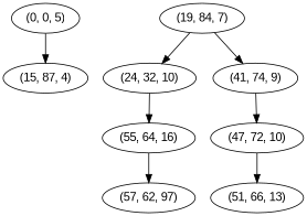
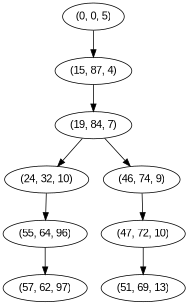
  digraph {
    fontname="Liberation Sans"
    node [fontname="Liberation Sans"]
    edge [fontname="Liberation Sans"]
    n1 [label="(0, 0, 5)"]
    "(15, 87, 4)"
    "(19, 84, 7)"
    "(24, 32, 10)"
-   "(46, 74, 9)" [label="(41, 74, 9)"]
-   "(55, 64, 16)"
+   "(46, 74, 9)"
+   "(55, 64, 16)" [label="(55, 64, 96)"]
    "(47, 72, 10)"
-   "(51, 69, 13)" [label="(51, 66, 13)"]
+   "(51, 69, 13)"
    n9 [label="(57, 62, 97)"]
    n1 -> "(15, 87, 4)"
+   "(15, 87, 4)" -> "(19, 84, 7)"
    "(19, 84, 7)" -> "(24, 32, 10)"
    "(19, 84, 7)" -> "(46, 74, 9)"
    "(24, 32, 10)" -> "(55, 64, 16)"
    "(46, 74, 9)" -> "(47, 72, 10)"
    "(55, 64, 16)" -> n9
    "(47, 72, 10)" -> "(51, 69, 13)"
  }
